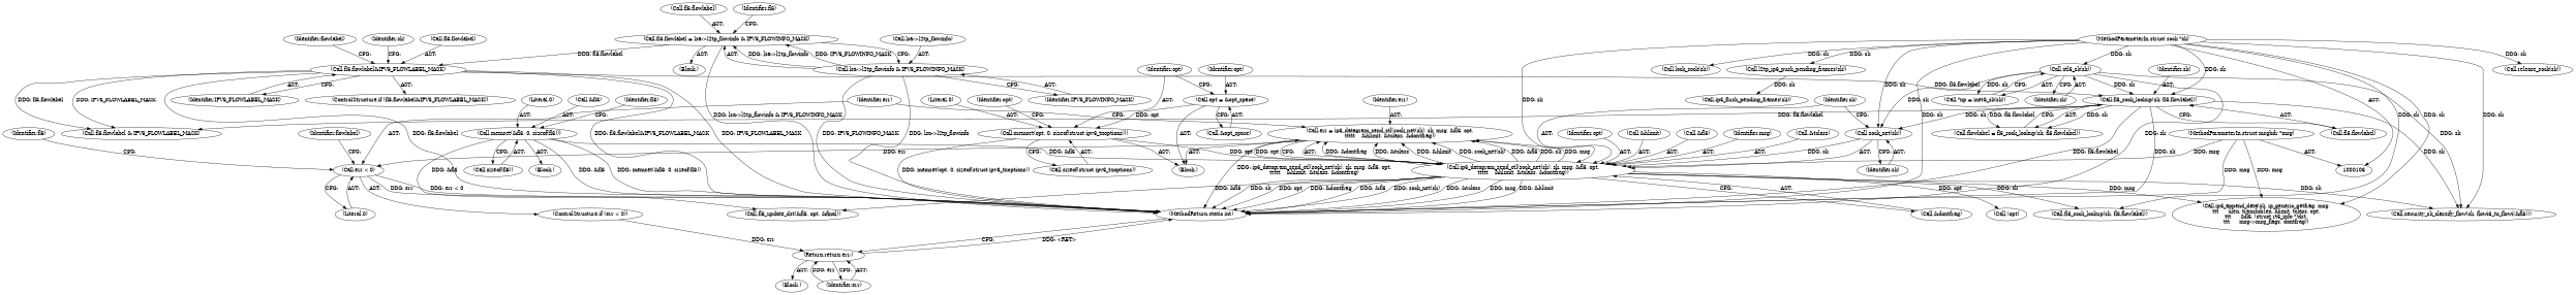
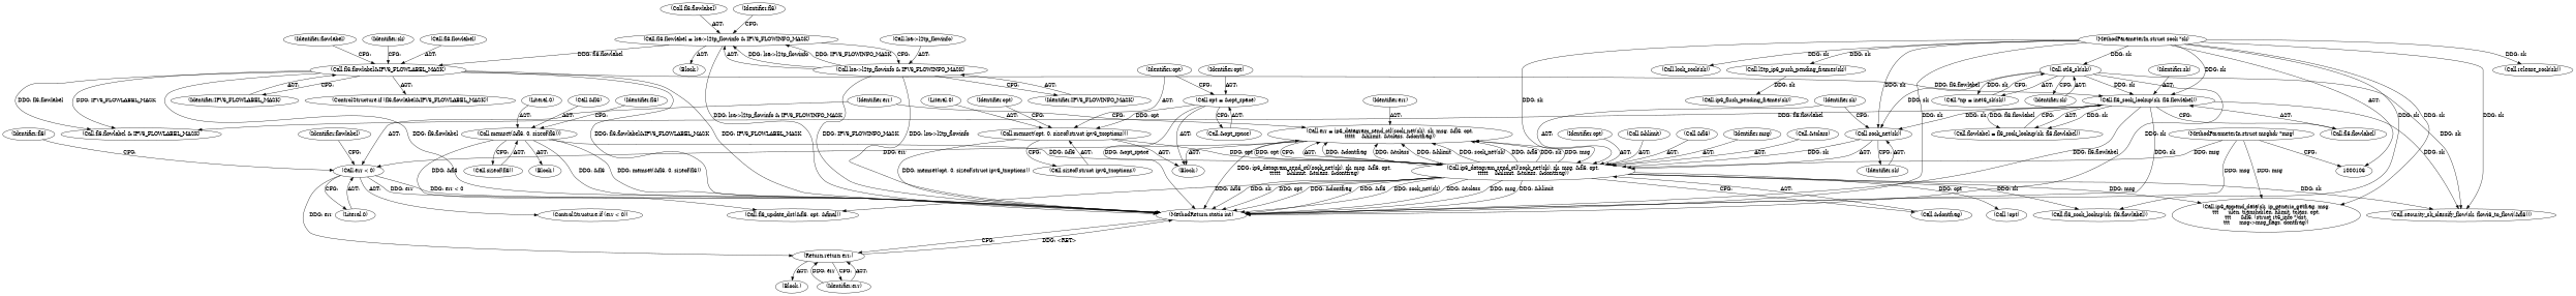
  digraph {
    n1 [label="(Call,err = ip6_datagram_send_ctl(sock_net(sk), sk, msg, &fl6, opt,\n\t\t\t\t\t    &hlimit, &tclass, &dontfrag))"]
    n2 [label="(Call,ip6_datagram_send_ctl(sock_net(sk), sk, msg, &fl6, opt,\n\t\t\t\t\t    &hlimit, &tclass, &dontfrag))"]
    n3 [label="(Call,err < 0)"]
    n4 [label="(MethodReturn,static int)"]
    n5 [label="(Block,)"]
    n6 [label="(Call,security_sk_classify_flow(sk, flowi6_to_flowi(&fl6)))"]
    n7 [label="(Call,&dontfrag)"]
    n8 [label="(Call,ip6_append_data(sk, ip_generic_getfrag, msg,\n\t\t\t      ulen, transhdrlen, hlimit, tclass, opt,\n\t\t\t      &fl6, (struct rt6_info *)dst,\n\t\t\t      msg->msg_flags, dontfrag))"]
    n9 [label="(Call,!opt)"]
    n10 [label="(Call,fl6_sock_lookup(sk, fl6.flowlabel))"]
    n11 [label="(Call,fl6_update_dst(&fl6, opt, &final))"]
    n12 [label="(Return,return err;)"]
    n13 [label="(ControlStructure,if (err < 0))"]
    n14 [label="(Literal,0)"]
    n15 [label="(Call,sock_net(sk))"]
    n16 [label="(Identifier,sk)"]
    n17 [label="(Call,fl6_sock_lookup(sk, fl6.flowlabel))"]
    n18 [label="(Call,fl6.flowlabel & IPV6_FLOWLABEL_MASK)"]
    n19 [label="(Call,flowlabel = fl6_sock_lookup(sk, fl6.flowlabel))"]
    n20 [label="(Call,fl6.flowlabel)"]
    n21 [label="(Call,ctl6_sk(sk))"]
    n22 [label="(Call,*np = inet6_sk(sk))"]
    n23 [label="(Identifier,sk)"]
    n24 [label="(MethodParameterIn,struct sock *sk)"]
    n25 [label="(Call,release_sock(sk))"]
    n26 [label="(Call,lock_sock(sk))"]
    n27 [label="(Call,l2tp_ip6_push_pending_frames(sk))"]
    1000106
    n29 [label="(Call,ip6_flush_pending_frames(sk))"]
    n30 [label="(Call,fl6.flowlabel&IPV6_FLOWLABEL_MASK)"]
    n31 [label="(Identifier,IPV6_FLOWLABEL_MASK)"]
    n32 [label="(ControlStructure,if (fl6.flowlabel&IPV6_FLOWLABEL_MASK))"]
    n33 [label="(Call,fl6.flowlabel = lsa->l2tp_flowinfo & IPV6_FLOWINFO_MASK)"]
    n34 [label="(Call,lsa->l2tp_flowinfo & IPV6_FLOWINFO_MASK)"]
    n35 [label="(Block,)"]
    n36 [label="(Identifier,IPV6_FLOWINFO_MASK)"]
    n37 [label="(MethodParameterIn,struct msghdr *msg)"]
    n38 [label="(Call,memset(&fl6, 0, sizeof(fl6)))"]
    n39 [label="(Block,)"]
    n40 [label="(Call,sizeof(fl6))"]
    n41 [label="(Call,memset(opt, 0, sizeof(struct ipv6_txoptions)))"]
    n42 [label="(Call,sizeof(struct ipv6_txoptions))"]
    n43 [label="(Call,opt = &opt_space)"]
    n44 [label="(Call,&opt_space)"]
    n45 [label="(Block,)"]
    n46 [label="(Identifier,err)"]
    n47 [label="(Identifier,flowlabel)"]
    n48 [label="(Call,&fl6)"]
    n49 [label="(Identifier,msg)"]
    n50 [label="(Literal,0)"]
    n51 [label="(Identifier,sk)"]
    n52 [label="(Call,&tclass)"]
    n53 [label="(Identifier,sk)"]
    n54 [label="(Identifier,err)"]
    n55 [label="(Identifier,sk)"]
    n56 [label="(Identifier,opt)"]
    n57 [label="(Call,fl6.flowlabel)"]
    n58 [label="(Identifier,fl6)"]
    n59 [label="(Identifier,err)"]
    n60 [label="(Identifier,opt)"]
    n61 [label="(Identifier,opt)"]
    n62 [label="(Call,fl6.flowlabel)"]
    n63 [label="(Identifier,fl6)"]
    n64 [label="(Call,&hlimit)"]
    n65 [label="(Identifier,opt)"]
    n66 [label="(Identifier,fl6)"]
    n67 [label="(Call,lsa->l2tp_flowinfo)"]
    n68 [label="(Literal,0)"]
    n69 [label="(Identifier,flowlabel)"]
    n70 [label="(Call,&fl6)"]
    n1 -> n2 [label="CFG: "]
    n1 -> n3 [label="DDG: err"]
    n1 -> n4 [label="DDG: ip6_datagram_send_ctl(sock_net(sk), sk, msg, &fl6, opt,\n\t\t\t\t\t    &hlimit, &tclass, &dontfrag)"]
    n1 -> n5 [label="AST: "]
    n2 -> n1 [label="AST: "]
    n2 -> n1 [label="DDG: &dontfrag"]
    n2 -> n1 [label="DDG: &tclass"]
    n2 -> n1 [label="DDG: &hlimit"]
    n2 -> n1 [label="DDG: sock_net(sk)"]
    n2 -> n1 [label="DDG: &fl6"]
    n2 -> n1 [label="DDG: sk"]
    n2 -> n1 [label="DDG: msg"]
    n2 -> n1 [label="DDG: opt"]
    n2 -> n4 [label="DDG: msg"]
    n2 -> n4 [label="DDG: &hlimit"]
    n2 -> n4 [label="DDG: sk"]
    n2 -> n4 [label="DDG: opt"]
    n2 -> n4 [label="DDG: &dontfrag"]
    n2 -> n4 [label="DDG: &fl6"]
    n2 -> n4 [label="DDG: sock_net(sk)"]
    n2 -> n4 [label="DDG: &tclass"]
    n2 -> n6 [label="DDG: sk"]
    n2 -> n7 [label="CFG: "]
    n2 -> n8 [label="DDG: msg"]
    n2 -> n9 [label="DDG: opt"]
    n2 -> n10 [label="DDG: sk"]
    n2 -> n11 [label="DDG: &fl6"]
    n3 -> n4 [label="DDG: err < 0"]
    n3 -> n4 [label="DDG: err"]
-   n13 -> n12 [label="DDG: err"]
+   n3 -> n12 [label="DDG: err"]
    n3 -> n13 [label="AST: "]
    n3 -> n14 [label="CFG: "]
    n4 -> n12 [label="CFG: "]
    n7 -> n2 [label="AST: "]
    n12 -> n4 [label="DDG: <RET>"]
    n12 -> n45 [label="AST: "]
    n12 -> n46 [label="CFG: "]
    n14 -> n3 [label="AST: "]
    n15 -> n2 [label="AST: "]
    n15 -> n2 [label="DDG: sk"]
    n15 -> n16 [label="CFG: "]
    n16 -> n15 [label="AST: "]
    n17 -> n4 [label="DDG: sk"]
    n17 -> n4 [label="DDG: fl6.flowlabel"]
    n17 -> n6 [label="DDG: sk"]
    n17 -> n15 [label="DDG: sk"]
    n17 -> n18 [label="DDG: fl6.flowlabel"]
    n17 -> n19 [label="AST: "]
    n17 -> n19 [label="DDG: sk"]
    n17 -> n19 [label="DDG: fl6.flowlabel"]
    n17 -> n20 [label="CFG: "]
    n19 -> n17 [label="CFG: "]
    n20 -> n17 [label="AST: "]
    n21 -> n4 [label="DDG: sk"]
    n21 -> n6 [label="DDG: sk"]
    n21 -> n15 [label="DDG: sk"]
    n21 -> n17 [label="DDG: sk"]
    n21 -> n22 [label="AST: "]
    n21 -> n22 [label="DDG: sk"]
    n21 -> n23 [label="CFG: "]
    n22 -> n21 [label="CFG: "]
    n23 -> n21 [label="AST: "]
    n24 -> n2 [label="DDG: sk"]
    n24 -> n4 [label="DDG: sk"]
    n24 -> n6 [label="DDG: sk"]
    n24 -> n8 [label="DDG: sk"]
    n24 -> n10 [label="DDG: sk"]
    n24 -> n15 [label="DDG: sk"]
    n24 -> n17 [label="DDG: sk"]
    n24 -> n21 [label="DDG: sk"]
    n24 -> n25 [label="DDG: sk"]
    n24 -> n26 [label="DDG: sk"]
    n24 -> n27 [label="DDG: sk"]
    n24 -> 1000106 [label="AST: "]
    n27 -> n29 [label="DDG: sk"]
    n30 -> n4 [label="DDG: fl6.flowlabel&IPV6_FLOWLABEL_MASK"]
    n30 -> n4 [label="DDG: IPV6_FLOWLABEL_MASK"]
    n30 -> n4 [label="DDG: fl6.flowlabel"]
    n30 -> n17 [label="DDG: fl6.flowlabel"]
    n30 -> n18 [label="DDG: fl6.flowlabel"]
    n30 -> n18 [label="DDG: IPV6_FLOWLABEL_MASK"]
    n30 -> n31 [label="CFG: "]
    n30 -> n32 [label="AST: "]
    n31 -> n30 [label="AST: "]
    n33 -> n4 [label="DDG: lsa->l2tp_flowinfo & IPV6_FLOWINFO_MASK"]
    n33 -> n30 [label="DDG: fl6.flowlabel"]
    n33 -> n34 [label="CFG: "]
    n33 -> n35 [label="AST: "]
    n34 -> n4 [label="DDG: lsa->l2tp_flowinfo"]
    n34 -> n4 [label="DDG: IPV6_FLOWINFO_MASK"]
    n34 -> n33 [label="AST: "]
    n34 -> n33 [label="DDG: lsa->l2tp_flowinfo"]
    n34 -> n33 [label="DDG: IPV6_FLOWINFO_MASK"]
    n34 -> n36 [label="CFG: "]
    n36 -> n34 [label="AST: "]
    n37 -> n2 [label="DDG: msg"]
    n37 -> n4 [label="DDG: msg"]
    n37 -> n8 [label="DDG: msg"]
-   n37 -> 1000106 [label="AST: "]
+   n37 -> 1000106 [label="CFG: "]
    n38 -> n2 [label="DDG: &fl6"]
    n38 -> n4 [label="DDG: &fl6"]
    n38 -> n4 [label="DDG: memset(&fl6, 0, sizeof(fl6))"]
    n38 -> n11 [label="DDG: &fl6"]
    n38 -> n39 [label="AST: "]
    n38 -> n40 [label="CFG: "]
    n40 -> n38 [label="AST: "]
    n41 -> n2 [label="DDG: opt"]
    n41 -> n4 [label="DDG: memset(opt, 0, sizeof(struct ipv6_txoptions))"]
    n41 -> n5 [label="AST: "]
    n41 -> n42 [label="CFG: "]
    n42 -> n41 [label="AST: "]
+   n43 -> n4 [label="DDG: &opt_space"]
    n43 -> n5 [label="AST: "]
    n43 -> n41 [label="DDG: opt"]
    n43 -> n44 [label="CFG: "]
    n44 -> n43 [label="AST: "]
    n46 -> n12 [label="AST: "]
    n46 -> n12 [label="DDG: err"]
    n47 -> n30 [label="CFG: "]
    n48 -> n38 [label="AST: "]
    n49 -> n2 [label="AST: "]
    n50 -> n41 [label="AST: "]
    n51 -> n30 [label="CFG: "]
    n52 -> n2 [label="AST: "]
    n53 -> n2 [label="AST: "]
    n53 -> n15 [label="CFG: "]
    n54 -> n1 [label="AST: "]
    n55 -> n17 [label="AST: "]
    n56 -> n43 [label="AST: "]
    n57 -> n33 [label="AST: "]
    n58 -> n33 [label="CFG: "]
    n59 -> n1 [label="CFG: "]
    n59 -> n3 [label="AST: "]
    n60 -> n2 [label="AST: "]
    n61 -> n41 [label="CFG: "]
    n62 -> n30 [label="AST: "]
    n63 -> n38 [label="CFG: "]
    n64 -> n2 [label="AST: "]
    n65 -> n41 [label="AST: "]
    n65 -> n43 [label="CFG: "]
    n66 -> n3 [label="CFG: "]
    n67 -> n34 [label="AST: "]
    n68 -> n38 [label="AST: "]
    n69 -> n3 [label="CFG: "]
    n70 -> n2 [label="AST: "]
  }
